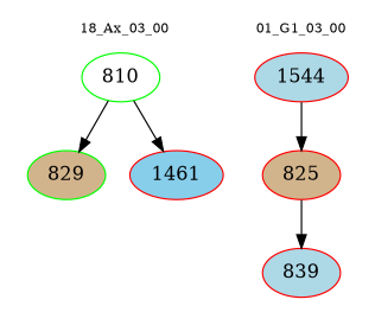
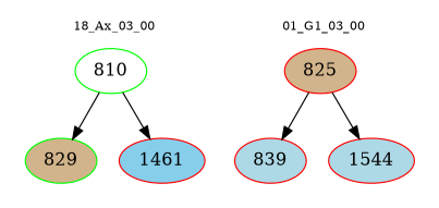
  digraph {
    node [color=red fillcolor=tan style=filled]
    edge [color=black]
    n1 [color=green fillcolor=white label=810]
    n2 [color=green label=829]
    n3 [fillcolor=skyblue label=1461]
    n4 [label=825]
    n5 [fillcolor=lightblue label=839]
    n6 [fillcolor=lightblue label=1544]
    subgraph cluster_1 {
      color=white
      fontsize=10
      label="18_Ax_03_00"
      n1
      n2
      n3
    }
    subgraph cluster_2 {
      color=white
      fontsize=10
      label="01_G1_03_00"
      n4
      n5
      n6
    }
    n1 -> n2
    n1 -> n3
    n4 -> n5
-   n6 -> n4
+   n4 -> n6
  }
